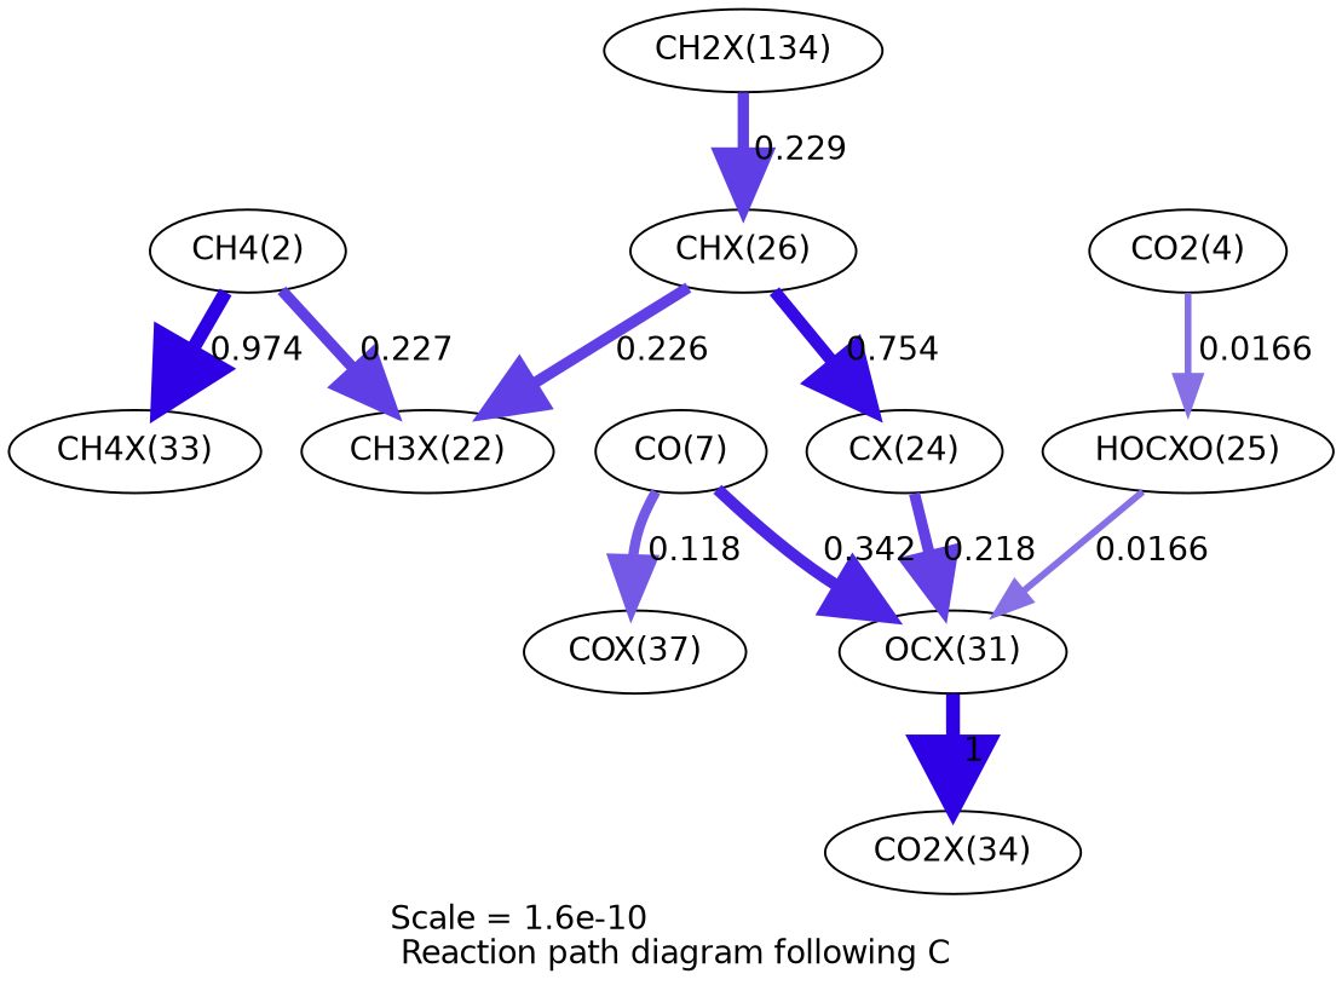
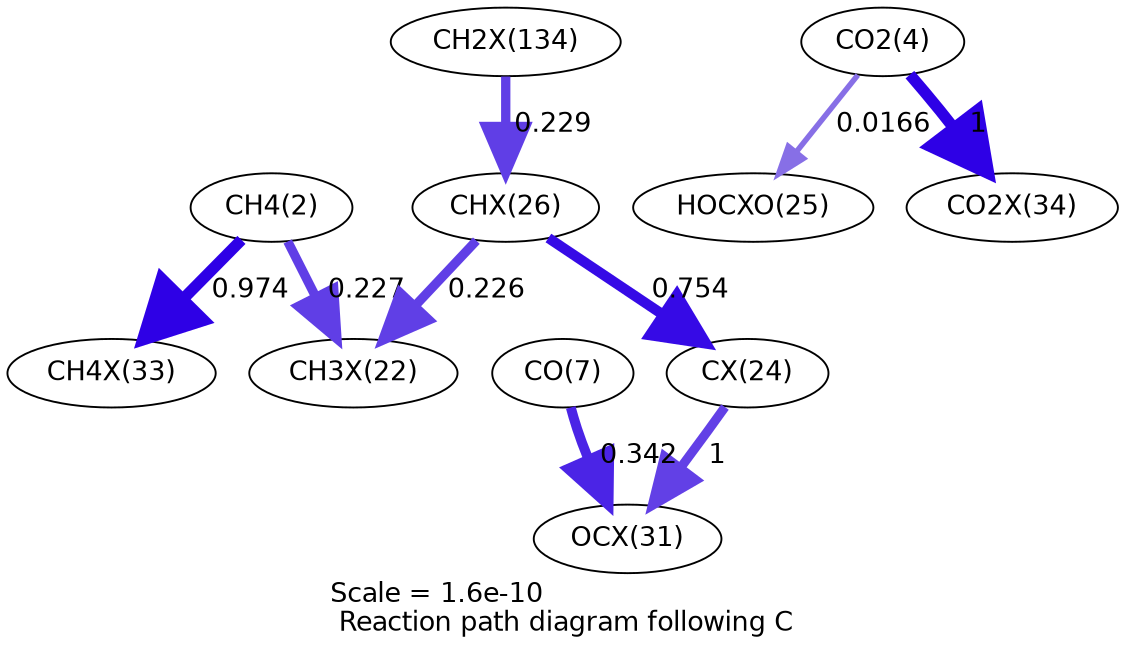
  digraph {
    fontname=Helvetica
    label="Scale = 1.6e-10\l Reaction path diagram following C"
    node [fontname=Helvetica]
    edge [arrowsize=2.44 color="0.7, 0.517, 0.9" fontname=Helvetica penwidth=4.88]
    n1 [label="CH4(2)"]
    n2 [label="CH4X(33)"]
    n3 [label="CH3X(22)"]
    n4 [label="CHX(26)"]
    n5 [label="CX(24)"]
    n6 [label="OCX(31)"]
    n7 [label="CH2X(134)"]
    n8 [label="CO(7)"]
-   n9 [label="COX(37)"]
    n10 [label="HOCXO(25)"]
    n11 [label="CO2(4)"]
    n12 [label="CO2X(34)"]
    n1 -> n2 [arrowsize=2.99 color="0.7, 1.48, 0.9" label=" 0.974" penwidth=5.98]
    n1 -> n3 [color="0.7, 0.727, 0.9" label=" 0.227"]
    n4 -> n3 [color="0.7, 0.726, 0.9" label=" 0.226"]
    n4 -> n5 [arrowsize=2.7 color="0.7, 0.954, 0.9" label=" 0.754" penwidth=5.4]
-   n5 -> n6 [arrowsize=2.43 color="0.7, 0.718, 0.9" label=" 0.218" penwidth=4.85]
+   n5 -> n6 [arrowsize=2.43 color="0.7, 0.718, 0.9" label=" 1" penwidth=4.85]
    n7 -> n4 [color="0.7, 0.729, 0.9" label=" 0.229" penwidth=4.89]
    n8 -> n6 [arrowsize=2.6 color="0.7, 0.842, 0.9" label=" 0.342" penwidth=5.19]
-   n8 -> n9 [arrowsize=2.19 color="0.7, 0.618, 0.9" label=" 0.118" penwidth=4.39]
-   n10 -> n6 [arrowsize=1.45 label=" 0.0166" penwidth=2.91]
    n11 -> n10 [arrowsize=1.45 label=" 0.0166" penwidth=2.91]
-   n6 -> n12 [arrowsize=3 color="0.7, 1.5, 0.9" label=" 1" penwidth=6]
+   n11 -> n12 [arrowsize=3 color="0.7, 1.5, 0.9" label=" 1" penwidth=6]
  }
